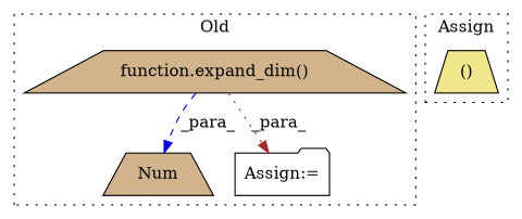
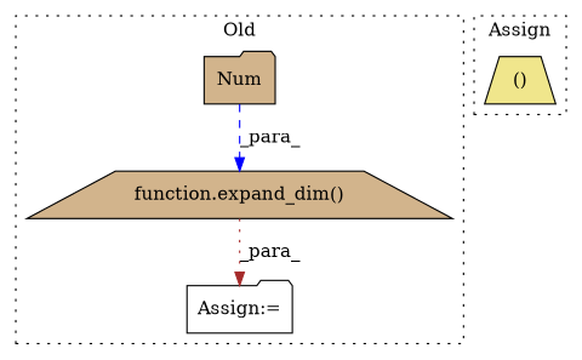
  digraph {
    node [fillcolor=tan shape=trapezium style=filled]
    n1 [a=75 l="11,1" label="function.expand_dim()" s="11931,11966"]
-   n2 [a=76 l=1 label=Num s=11962]
+   n2 [a=76 l=1 label=Num s=11962 shape=folder]
    n3 [a=68 fillcolor=white l=3 label="Assign:=" s=11928 shape=folder]
    n4 [a=54 fillcolor=khaki l=19 label="()" s=12331]
    subgraph cluster_1 {
      label=Old
      style=dotted
      n1
      n2
      n3
    }
    subgraph cluster_2 {
      label=Assign
      style=dotted
      n4
    }
    n1 -> n3 [color=brown label=_para_ style=dotted]
-   n1 -> n2 [color=blue label=_para_ style=dashed]
+   n2 -> n1 [color=blue label=_para_ style=dashed]
  }
